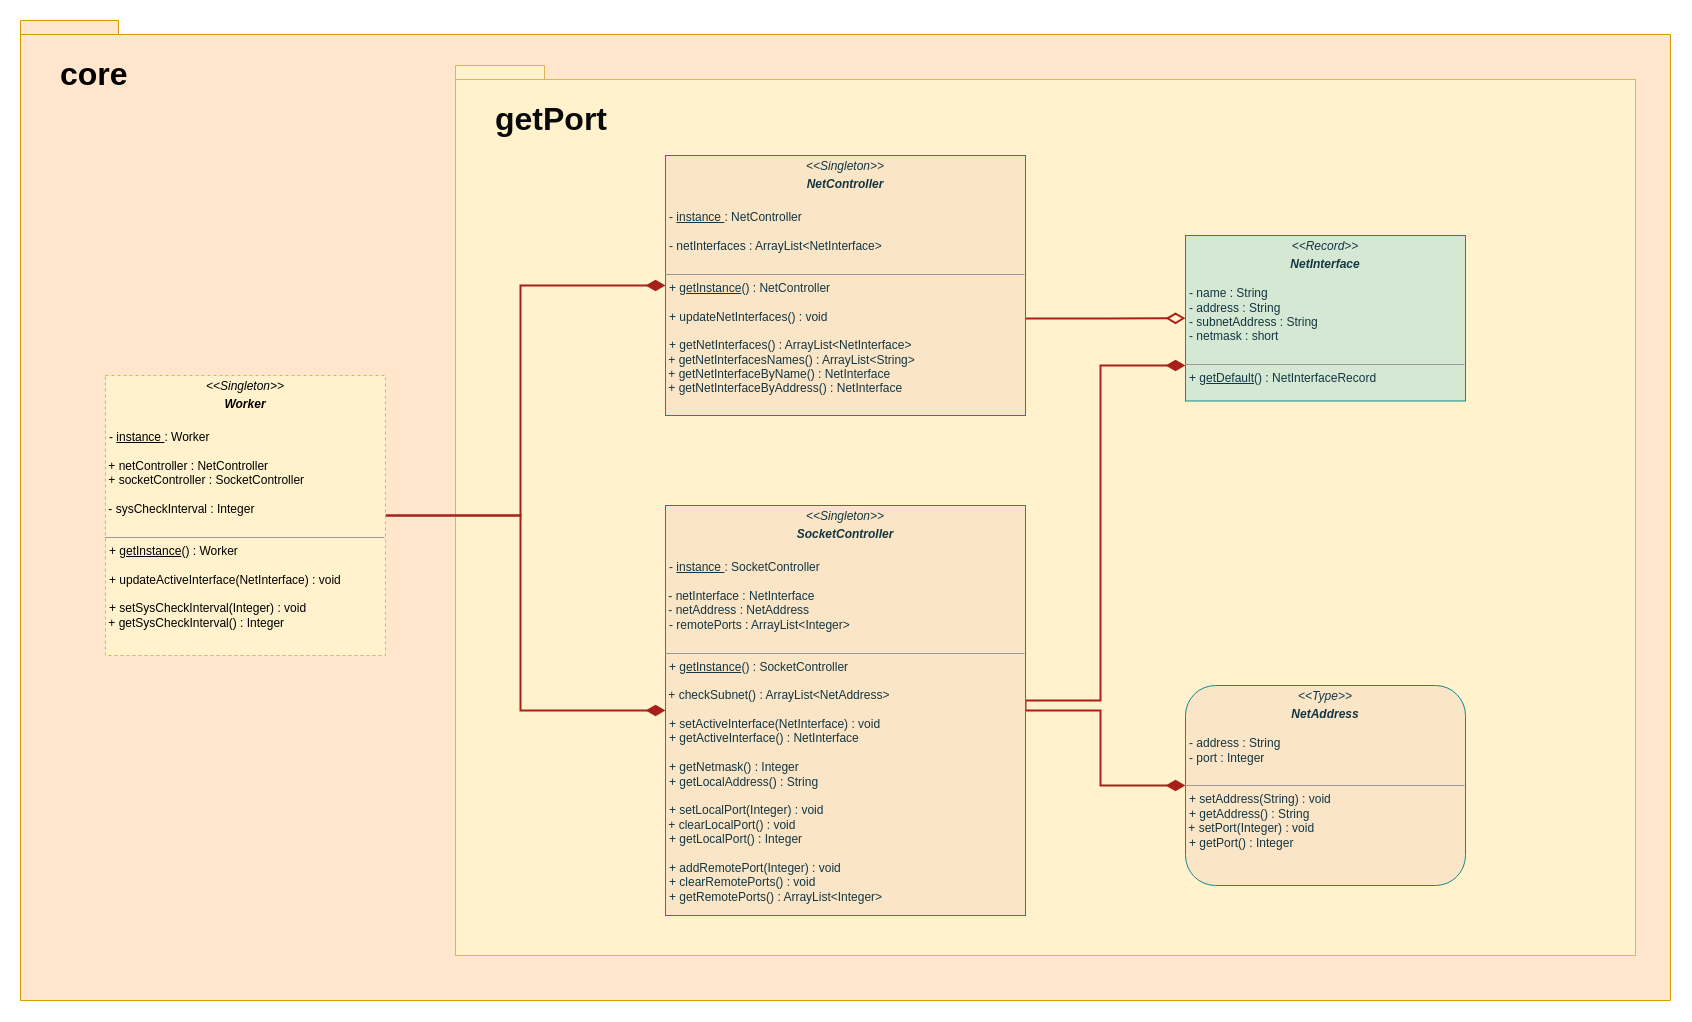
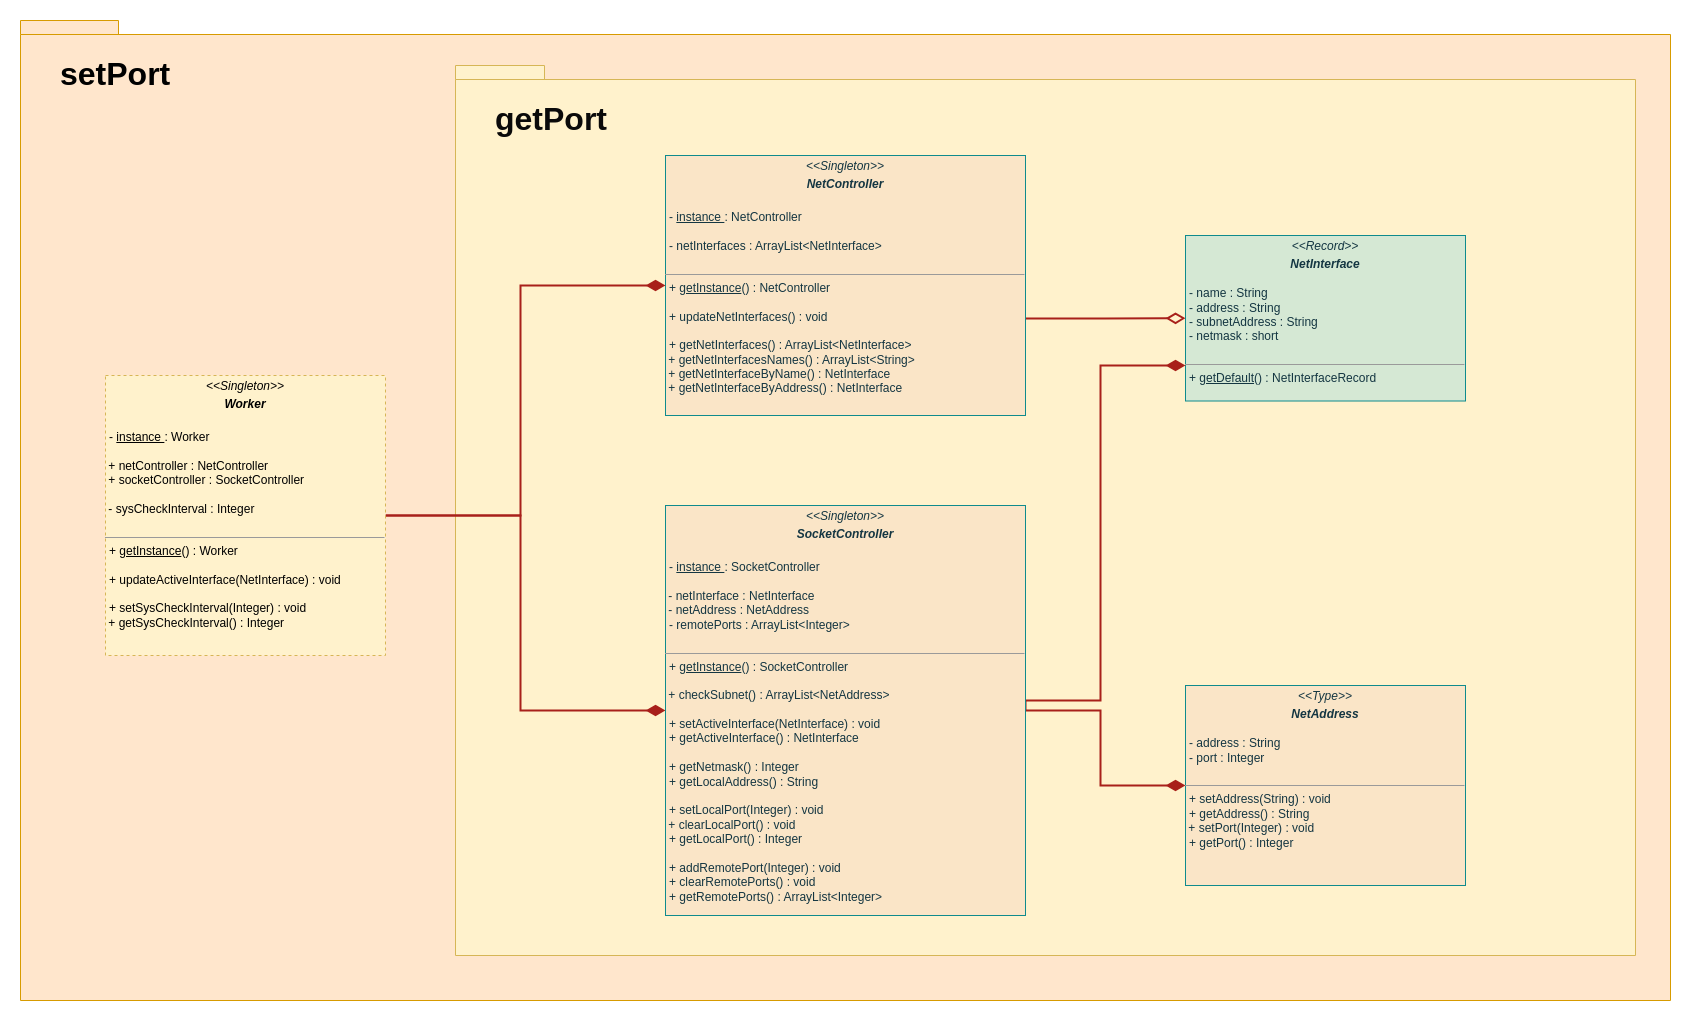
  <mxCell id="0" />
  <mxCell id="1" parent="0" />
- <mxCell id="2" value="&lt;font color=&quot;#000000&quot;&gt;core&lt;/font&gt;" style="shape=folder;fontStyle=1;spacingTop=10;tabWidth=40;tabHeight=14;tabPosition=left;html=1;whiteSpace=wrap;strokeColor=#d79b00;fillColor=#ffe6cc;verticalAlign=top;align=left;spacingLeft=20;spacing=20;fontSize=32;rounded=0;" parent="1" vertex="1"><mxGeometry x="20" y="20" width="1650" height="980" as="geometry" /></mxCell>
+ <mxCell id="2" value="&lt;font color=&quot;#000000&quot;&gt;setPort&lt;/font&gt;" style="shape=folder;fontStyle=1;spacingTop=10;tabWidth=40;tabHeight=14;tabPosition=left;html=1;whiteSpace=wrap;strokeColor=#d79b00;fillColor=#ffe6cc;verticalAlign=top;align=left;spacingLeft=20;spacing=20;fontSize=32;rounded=0;" parent="1" vertex="1"><mxGeometry x="20" y="20" width="1650" height="980" as="geometry" /></mxCell>
  <mxCell id="3" value="&lt;font color=&quot;#0a0a0a&quot;&gt;getPort&lt;/font&gt;" style="shape=folder;fontStyle=1;spacingTop=10;tabWidth=40;tabHeight=14;tabPosition=left;html=1;whiteSpace=wrap;strokeColor=#d6b656;fillColor=#fff2cc;verticalAlign=top;align=left;spacingLeft=20;spacing=20;fontSize=32;rounded=0;" parent="1" vertex="1"><mxGeometry x="455" y="65" width="1180" height="890" as="geometry" /></mxCell>
  <mxCell id="4" style="edgeStyle=orthogonalEdgeStyle;rounded=0;orthogonalLoop=1;jettySize=auto;html=1;entryX=0;entryY=0.5;entryDx=0;entryDy=0;strokeColor=#A8201A;fontColor=#143642;fillColor=#FAE5C7;endSize=14;startSize=14;endArrow=diamondThin;endFill=0;strokeWidth=2;" parent="1" source="5" target="9" edge="1"><mxGeometry relative="1" as="geometry"><Array as="points"><mxPoint x="1105" y="318" /><mxPoint x="1105" y="318" /></Array></mxGeometry></mxCell>
  <mxCell id="5" value="&lt;p style=&quot;margin:0px;margin-top:4px;text-align:center;&quot;&gt;&lt;i&gt;&amp;lt;&amp;lt;Singleton&amp;gt;&amp;gt;&lt;/i&gt;&lt;br&gt;&lt;/p&gt;&lt;p style=&quot;margin:0px;margin-top:4px;text-align:center;&quot;&gt;&lt;b&gt;&lt;i&gt;NetController&lt;/i&gt;&lt;/b&gt;&lt;/p&gt;&lt;p style=&quot;margin:0px;margin-top:4px;text-align:center;&quot;&gt;&lt;b&gt;&lt;i&gt;&lt;br&gt;&lt;/i&gt;&lt;/b&gt;&lt;/p&gt;&lt;p style=&quot;margin:0px;margin-left:4px;&quot;&gt;- &lt;u&gt;instance&amp;nbsp;&lt;/u&gt;: NetController&lt;/p&gt;&lt;p style=&quot;margin:0px;margin-left:4px;&quot;&gt;&lt;br&gt;- netInterfaces : ArrayList&amp;lt;NetInterface&amp;gt;&lt;/p&gt;&lt;p style=&quot;margin:0px;margin-left:4px;&quot;&gt;&lt;br&gt;&lt;/p&gt;&lt;hr size=&quot;1&quot;&gt;&lt;p style=&quot;margin:0px;margin-left:4px;&quot;&gt;+ &lt;u&gt;getInstance&lt;/u&gt;() : NetController&lt;/p&gt;&lt;p style=&quot;margin:0px;margin-left:4px;&quot;&gt;&lt;br&gt;+ updateNetInterfaces() : void&lt;/p&gt;&lt;p style=&quot;margin:0px;margin-left:4px;&quot;&gt;&lt;br&gt;&lt;/p&gt;&lt;p style=&quot;margin:0px;margin-left:4px;&quot;&gt;+ getNetInterfaces() : ArrayList&amp;lt;NetInterface&amp;gt;&lt;br&gt;&lt;/p&gt;&amp;nbsp;+ getNetInterfacesNames() : ArrayList&amp;lt;String&amp;gt;&lt;br&gt;&amp;nbsp;+ getNetInterfaceByName() : NetInterface&lt;br&gt;&amp;nbsp;+&amp;nbsp;getNetInterfaceByAddress() :&amp;nbsp;NetInterface&lt;span style=&quot;background-color: initial;&quot;&gt;&lt;br&gt;&lt;/span&gt;&lt;br&gt;&lt;p style=&quot;margin:0px;margin-left:4px;&quot;&gt;&lt;br&gt;&lt;/p&gt;" style="verticalAlign=top;align=left;overflow=fill;fontSize=12;fontFamily=Helvetica;html=1;whiteSpace=wrap;rounded=0;labelBackgroundColor=none;fillColor=#FAE5C7;strokeColor=#0F8B8D;fontColor=#143642;" parent="1" vertex="1"><mxGeometry x="665" y="155" width="360" height="260" as="geometry" /></mxCell>
  <mxCell id="6" style="edgeStyle=orthogonalEdgeStyle;rounded=0;orthogonalLoop=1;jettySize=auto;html=1;entryX=0;entryY=0.5;entryDx=0;entryDy=0;strokeColor=#A8201A;fontColor=#143642;fillColor=#FAE5C7;startSize=14;endSize=14;strokeWidth=2;endArrow=diamondThin;endFill=1;" parent="1" source="8" target="5" edge="1"><mxGeometry relative="1" as="geometry" /></mxCell>
  <mxCell id="7" style="edgeStyle=orthogonalEdgeStyle;rounded=0;orthogonalLoop=1;jettySize=auto;html=1;entryX=0;entryY=0.5;entryDx=0;entryDy=0;strokeColor=#A8201A;fontColor=#143642;fillColor=#FAE5C7;endSize=14;strokeWidth=2;startSize=14;endArrow=diamondThin;endFill=1;" parent="1" source="8" target="12" edge="1"><mxGeometry relative="1" as="geometry" /></mxCell>
  <mxCell id="8" value="&lt;p style=&quot;margin:0px;margin-top:4px;text-align:center;&quot;&gt;&lt;font color=&quot;#000000&quot;&gt;&lt;i&gt;&amp;lt;&amp;lt;Singleton&amp;gt;&amp;gt;&lt;/i&gt;&lt;br&gt;&lt;/font&gt;&lt;/p&gt;&lt;p style=&quot;margin:0px;margin-top:4px;text-align:center;&quot;&gt;&lt;b&gt;&lt;i&gt;&lt;font color=&quot;#000000&quot;&gt;Worker&lt;/font&gt;&lt;/i&gt;&lt;/b&gt;&lt;/p&gt;&lt;p style=&quot;margin:0px;margin-top:4px;text-align:center;&quot;&gt;&lt;b&gt;&lt;i&gt;&lt;font color=&quot;#000000&quot;&gt;&lt;br&gt;&lt;/font&gt;&lt;/i&gt;&lt;/b&gt;&lt;/p&gt;&lt;p style=&quot;margin:0px;margin-left:4px;&quot;&gt;&lt;font color=&quot;#000000&quot;&gt;- &lt;u&gt;instance&amp;nbsp;&lt;/u&gt;: Worker&lt;/font&gt;&lt;/p&gt;&lt;p style=&quot;margin:0px;margin-left:4px;&quot;&gt;&lt;/p&gt;&lt;font color=&quot;#000000&quot;&gt;&amp;nbsp;&lt;br&gt;&amp;nbsp;+ netController : NetController&lt;br&gt;&amp;nbsp;+ socketController : SocketController&lt;br&gt;&lt;br&gt;&amp;nbsp;- sysCheckInterval : Integer&lt;br&gt;&lt;/font&gt;&lt;p style=&quot;margin:0px;margin-left:4px;&quot;&gt;&lt;font color=&quot;#000000&quot;&gt;&lt;br&gt;&lt;/font&gt;&lt;/p&gt;&lt;hr size=&quot;1&quot;&gt;&lt;p style=&quot;margin:0px;margin-left:4px;&quot;&gt;&lt;font color=&quot;#000000&quot;&gt;+ &lt;u&gt;getInstance&lt;/u&gt;() : Worker&lt;/font&gt;&lt;/p&gt;&lt;p style=&quot;margin:0px;margin-left:4px;&quot;&gt;&lt;font color=&quot;#000000&quot;&gt;&lt;br&gt;&lt;/font&gt;&lt;/p&gt;&lt;p style=&quot;margin:0px;margin-left:4px;&quot;&gt;&lt;font color=&quot;#000000&quot;&gt;+ updateActiveInterface(NetInterface) : void&lt;/font&gt;&lt;/p&gt;&lt;p style=&quot;margin:0px;margin-left:4px;&quot;&gt;&lt;font color=&quot;#000000&quot;&gt;&lt;br&gt;&lt;/font&gt;&lt;/p&gt;&lt;p style=&quot;margin:0px;margin-left:4px;&quot;&gt;&lt;font color=&quot;#000000&quot;&gt;+ setSysCheckInterval(Integer) : void&lt;/font&gt;&lt;/p&gt;&lt;font color=&quot;#000000&quot;&gt;&amp;nbsp;+ getSysCheckInterval() : Integer&lt;/font&gt;" style="verticalAlign=top;align=left;overflow=fill;fontSize=12;fontFamily=Helvetica;html=1;whiteSpace=wrap;rounded=0;labelBackgroundColor=none;fillColor=#fff2cc;strokeColor=#d6b656;dashed=1;" parent="1" vertex="1"><mxGeometry x="105" y="375" width="280" height="280" as="geometry" /></mxCell>
  <mxCell id="9" value="&lt;p style=&quot;margin:0px;margin-top:4px;text-align:center;&quot;&gt;&lt;i&gt;&amp;lt;&amp;lt;Record&amp;gt;&amp;gt;&lt;/i&gt;&lt;br&gt;&lt;/p&gt;&lt;p style=&quot;margin:0px;margin-top:4px;text-align:center;&quot;&gt;&lt;b style=&quot;&quot;&gt;&lt;i&gt;NetInterface&lt;/i&gt;&lt;br&gt;&lt;/b&gt;&lt;/p&gt;&lt;br&gt;&lt;p style=&quot;margin:0px;margin-left:4px;&quot;&gt;- name : String&lt;/p&gt;&lt;p style=&quot;margin:0px;margin-left:4px;&quot;&gt;- address : String&lt;/p&gt;&lt;p style=&quot;margin:0px;margin-left:4px;&quot;&gt;- subnetAddress : String&lt;/p&gt;&lt;p style=&quot;margin:0px;margin-left:4px;&quot;&gt;- netmask : short&lt;/p&gt;&lt;p style=&quot;margin:0px;margin-left:4px;&quot;&gt;&lt;br&gt;&lt;/p&gt;&lt;hr size=&quot;1&quot;&gt;&lt;p style=&quot;margin:0px;margin-left:4px;&quot;&gt;+ &lt;u&gt;getDefault&lt;/u&gt;() : NetInterfaceRecord&lt;/p&gt;" style="verticalAlign=top;align=left;overflow=fill;fontSize=12;fontFamily=Helvetica;html=1;whiteSpace=wrap;rounded=0;labelBackgroundColor=none;fillColor=#d5e8d4;strokeColor=#0F8B8D;fontColor=#143642;" parent="1" vertex="1"><mxGeometry x="1185" y="235" width="280" height="165.5" as="geometry" /></mxCell>
  <mxCell id="10" style="edgeStyle=orthogonalEdgeStyle;rounded=0;orthogonalLoop=1;jettySize=auto;html=1;strokeColor=#A8201A;fontColor=#143642;fillColor=#FAE5C7;endSize=14;startSize=14;strokeWidth=2;endArrow=diamondThin;endFill=1;exitX=1;exitY=0.5;exitDx=0;exitDy=0;" parent="1" source="12" edge="1"><mxGeometry relative="1" as="geometry"><mxPoint x="1185" y="365" as="targetPoint" /><Array as="points"><mxPoint x="1100" y="700" /><mxPoint x="1100" y="365" /></Array></mxGeometry></mxCell>
  <mxCell id="11" style="edgeStyle=orthogonalEdgeStyle;rounded=0;orthogonalLoop=1;jettySize=auto;html=1;entryX=0;entryY=0.5;entryDx=0;entryDy=0;strokeColor=#A8201A;fontColor=#143642;fillColor=#FAE5C7;endSize=14;startSize=14;strokeWidth=2;endArrow=diamondThin;endFill=1;" parent="1" source="12" target="13" edge="1"><mxGeometry relative="1" as="geometry" /></mxCell>
  <mxCell id="12" value="&lt;p style=&quot;margin:0px;margin-top:4px;text-align:center;&quot;&gt;&lt;i&gt;&amp;lt;&amp;lt;Singleton&amp;gt;&amp;gt;&lt;/i&gt;&lt;br&gt;&lt;/p&gt;&lt;p style=&quot;margin:0px;margin-top:4px;text-align:center;&quot;&gt;&lt;b&gt;&lt;i&gt;SocketController&lt;/i&gt;&lt;/b&gt;&lt;/p&gt;&lt;p style=&quot;margin:0px;margin-top:4px;text-align:center;&quot;&gt;&lt;b&gt;&lt;i&gt;&lt;br&gt;&lt;/i&gt;&lt;/b&gt;&lt;/p&gt;&lt;p style=&quot;margin:0px;margin-left:4px;&quot;&gt;- &lt;u&gt;instance&amp;nbsp;&lt;/u&gt;: SocketController&lt;/p&gt;&lt;p style=&quot;margin:0px;margin-left:4px;&quot;&gt;&lt;/p&gt;&lt;br&gt;&amp;nbsp;- netInterface : NetInterface&lt;br&gt;&amp;nbsp;- netAddress : NetAddress&lt;br&gt;&lt;p style=&quot;margin:0px;margin-left:4px;&quot;&gt;- remotePorts : ArrayList&amp;lt;Integer&amp;gt;&lt;/p&gt;&lt;p style=&quot;margin:0px;margin-left:4px;&quot;&gt;&lt;br&gt;&lt;/p&gt;&lt;hr size=&quot;1&quot;&gt;&lt;p style=&quot;margin:0px;margin-left:4px;&quot;&gt;+ &lt;u&gt;getInstance&lt;/u&gt;() : SocketController&lt;/p&gt;&lt;br&gt;&amp;nbsp;+ checkSubnet() : ArrayList&amp;lt;NetAddress&amp;gt;&lt;br&gt;&lt;p style=&quot;border-color: var(--border-color); margin: 0px 0px 0px 4px;&quot;&gt;&lt;br&gt;&lt;/p&gt;&lt;p style=&quot;border-color: var(--border-color); margin: 0px 0px 0px 4px;&quot;&gt;+ setActiveInterface(NetInterface) : void&lt;/p&gt;&lt;p style=&quot;border-color: var(--border-color); margin: 0px 0px 0px 4px;&quot;&gt;+ getActiveInterface() : NetInterface&lt;/p&gt;&lt;p style=&quot;border-color: var(--border-color); margin: 0px 0px 0px 4px;&quot;&gt;&lt;br style=&quot;border-color: var(--border-color);&quot;&gt;&lt;/p&gt;&lt;p style=&quot;border-color: var(--border-color); margin: 0px 0px 0px 4px;&quot;&gt;+ getNetmask() : Integer&lt;/p&gt;&lt;p style=&quot;border-color: var(--border-color); margin: 0px 0px 0px 4px;&quot;&gt;&lt;span style=&quot;background-color: initial;&quot;&gt;+ getLocalAddress() : String&lt;/span&gt;&lt;br&gt;&lt;/p&gt;&lt;p style=&quot;border-color: var(--border-color); margin: 0px 0px 0px 4px;&quot;&gt;&lt;br&gt;&lt;/p&gt;&lt;p style=&quot;border-color: var(--border-color); margin: 0px 0px 0px 4px;&quot;&gt;+ setLocalPort(Integer) : void&lt;br style=&quot;border-color: var(--border-color);&quot;&gt;&lt;/p&gt;&lt;p style=&quot;border-color: var(--border-color); margin: 0px 0px 0px 4px;&quot;&gt;&lt;/p&gt;&amp;nbsp;+ clearLocalPort() : void&lt;p style=&quot;border-color: var(--border-color); margin: 0px 0px 0px 4px;&quot;&gt;+ getLocalPort() : Integer&lt;br style=&quot;border-color: var(--border-color);&quot;&gt;&lt;/p&gt;&lt;p style=&quot;border-color: var(--border-color); margin: 0px 0px 0px 4px;&quot;&gt;&lt;br style=&quot;border-color: var(--border-color);&quot;&gt;&lt;/p&gt;&lt;p style=&quot;border-color: var(--border-color); margin: 0px 0px 0px 4px;&quot;&gt;+ addRemotePort(Integer) : void&lt;br style=&quot;border-color: var(--border-color);&quot;&gt;&lt;/p&gt;&lt;p style=&quot;border-color: var(--border-color); margin: 0px 0px 0px 4px;&quot;&gt;&lt;/p&gt;&lt;p style=&quot;border-color: var(--border-color); margin: 0px 0px 0px 4px;&quot;&gt;+ clearRemotePorts() : void&lt;/p&gt;&lt;p style=&quot;border-color: var(--border-color); margin: 0px 0px 0px 4px;&quot;&gt;+ getRemotePorts() : ArrayList&amp;lt;Integer&amp;gt;&lt;/p&gt;" style="verticalAlign=top;align=left;overflow=fill;fontSize=12;fontFamily=Helvetica;html=1;whiteSpace=wrap;rounded=0;labelBackgroundColor=none;fillColor=#FAE5C7;strokeColor=#0F8B8D;fontColor=#143642;" parent="1" vertex="1"><mxGeometry x="665" y="505" width="360" height="410" as="geometry" /></mxCell>
- <mxCell id="13" value="&lt;p style=&quot;margin:0px;margin-top:4px;text-align:center;&quot;&gt;&lt;i&gt;&amp;lt;&amp;lt;Type&amp;gt;&amp;gt;&lt;/i&gt;&lt;br&gt;&lt;/p&gt;&lt;p style=&quot;margin:0px;margin-top:4px;text-align:center;&quot;&gt;&lt;i&gt;&lt;b&gt;NetAddress&lt;/b&gt;&lt;/i&gt;&lt;br&gt;&lt;/p&gt;&lt;p style=&quot;margin:0px;margin-left:4px;&quot;&gt;&lt;br&gt;&lt;/p&gt;&lt;p style=&quot;margin:0px;margin-left:4px;&quot;&gt;- address : String&lt;/p&gt;&lt;p style=&quot;margin:0px;margin-left:4px;&quot;&gt;- port : Integer&lt;/p&gt;&lt;p style=&quot;margin:0px;margin-left:4px;&quot;&gt;&lt;br&gt;&lt;/p&gt;&lt;hr size=&quot;1&quot;&gt;&lt;p style=&quot;margin:0px;margin-left:4px;&quot;&gt;+ setAddress(String) : void&lt;/p&gt;&lt;p style=&quot;margin:0px;margin-left:4px;&quot;&gt;+ getAddress() : String&lt;br&gt;&lt;/p&gt;&amp;nbsp;+ setPort(Integer) : void&lt;p style=&quot;margin:0px;margin-left:4px;&quot;&gt;+ getPort() : Integer&lt;br&gt;&lt;/p&gt;" style="verticalAlign=top;align=left;overflow=fill;fontSize=12;fontFamily=Helvetica;html=1;whiteSpace=wrap;labelBackgroundColor=none;fillColor=#FAE5C7;strokeColor=#0F8B8D;fontColor=#143642;rounded=1;" parent="1" vertex="1"><mxGeometry x="1185" y="685" width="280" height="200" as="geometry" /></mxCell>
+ <mxCell id="13" value="&lt;p style=&quot;margin:0px;margin-top:4px;text-align:center;&quot;&gt;&lt;i&gt;&amp;lt;&amp;lt;Type&amp;gt;&amp;gt;&lt;/i&gt;&lt;br&gt;&lt;/p&gt;&lt;p style=&quot;margin:0px;margin-top:4px;text-align:center;&quot;&gt;&lt;i&gt;&lt;b&gt;NetAddress&lt;/b&gt;&lt;/i&gt;&lt;br&gt;&lt;/p&gt;&lt;p style=&quot;margin:0px;margin-left:4px;&quot;&gt;&lt;br&gt;&lt;/p&gt;&lt;p style=&quot;margin:0px;margin-left:4px;&quot;&gt;- address : String&lt;/p&gt;&lt;p style=&quot;margin:0px;margin-left:4px;&quot;&gt;- port : Integer&lt;/p&gt;&lt;p style=&quot;margin:0px;margin-left:4px;&quot;&gt;&lt;br&gt;&lt;/p&gt;&lt;hr size=&quot;1&quot;&gt;&lt;p style=&quot;margin:0px;margin-left:4px;&quot;&gt;+ setAddress(String) : void&lt;/p&gt;&lt;p style=&quot;margin:0px;margin-left:4px;&quot;&gt;+ getAddress() : String&lt;br&gt;&lt;/p&gt;&amp;nbsp;+ setPort(Integer) : void&lt;p style=&quot;margin:0px;margin-left:4px;&quot;&gt;+ getPort() : Integer&lt;br&gt;&lt;/p&gt;" style="verticalAlign=top;align=left;overflow=fill;fontSize=12;fontFamily=Helvetica;html=1;whiteSpace=wrap;rounded=0;labelBackgroundColor=none;fillColor=#FAE5C7;strokeColor=#0F8B8D;fontColor=#143642;" parent="1" vertex="1"><mxGeometry x="1185" y="685" width="280" height="200" as="geometry" /></mxCell>
